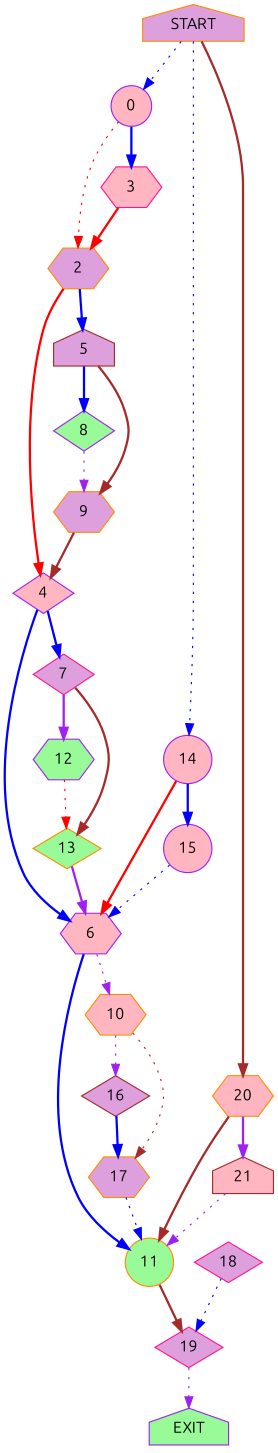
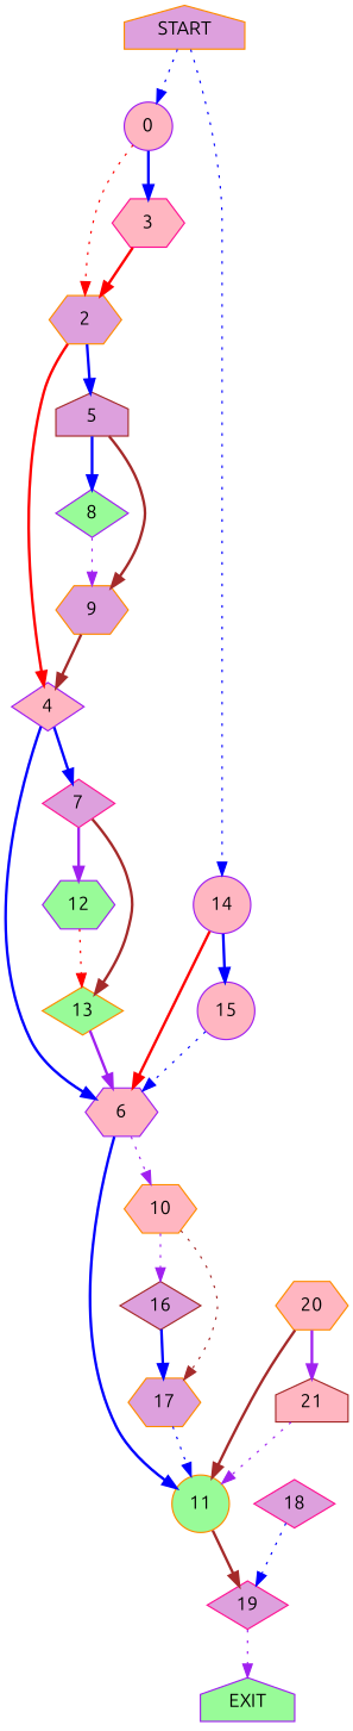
  digraph {
    fontname=Ubuntu
    node [color=darkorange fillcolor=plum fontname=Ubuntu shape=hexagon style=filled]
    edge [color=blue fontname=Ubuntu style=bold]
    n1 [label=START shape=house]
    n2 [color=purple fillcolor=lightpink label=0 shape=circle]
    14 [color=purple fillcolor=lightpink shape=circle]
    20 [fillcolor=lightpink]
    2
    3 [color=deeppink fillcolor=lightpink]
    6 [color=purple fillcolor=lightpink]
    15 [color=purple fillcolor=lightpink shape=circle]
    11 [fillcolor=palegreen shape=circle]
    21 [color=brown fillcolor=lightpink shape=house]
    n11 [color=purple fillcolor=palegreen label=EXIT shape=house]
    4 [color=purple fillcolor=lightpink shape=diamond]
    5 [color=brown shape=house]
    7 [color=deeppink shape=diamond]
    8 [color=purple fillcolor=palegreen shape=diamond]
    9
    10 [fillcolor=lightpink]
    12 [color=purple fillcolor=palegreen]
    13 [fillcolor=palegreen shape=diamond]
    16 [color=brown shape=diamond]
    17
    19 [color=deeppink shape=diamond]
    18 [color=deeppink shape=diamond]
    n1 -> n2 [style=dotted]
    n1 -> 14 [style=dotted]
-   n1 -> 20 [color=brown]
    n2 -> 2 [color=red style=dotted]
    n2 -> 3
    14 -> 6 [color=red]
    14 -> 15
    20 -> 11 [color=brown]
    20 -> 21 [color=purple]
    2 -> 4 [color=red]
    2 -> 5
    3 -> 2 [color=red]
    6 -> 11
    6 -> 10 [color=purple style=dotted]
    15 -> 6 [style=dotted]
    11 -> 19 [color=brown]
    21 -> 11 [color=purple style=dotted]
    4 -> 6
    4 -> 7
    5 -> 8
    5 -> 9 [color=brown]
    7 -> 12 [color=purple]
    7 -> 13 [color=brown]
    8 -> 9 [color=purple style=dotted]
    9 -> 4 [color=brown]
    10 -> 16 [color=purple style=dotted]
    10 -> 17 [color=brown style=dotted]
    12 -> 13 [color=red style=dotted]
    13 -> 6 [color=purple]
    16 -> 17
    17 -> 11 [style=dotted]
    19 -> n11 [color=purple style=dotted]
    18 -> 19 [style=dotted]
  }
